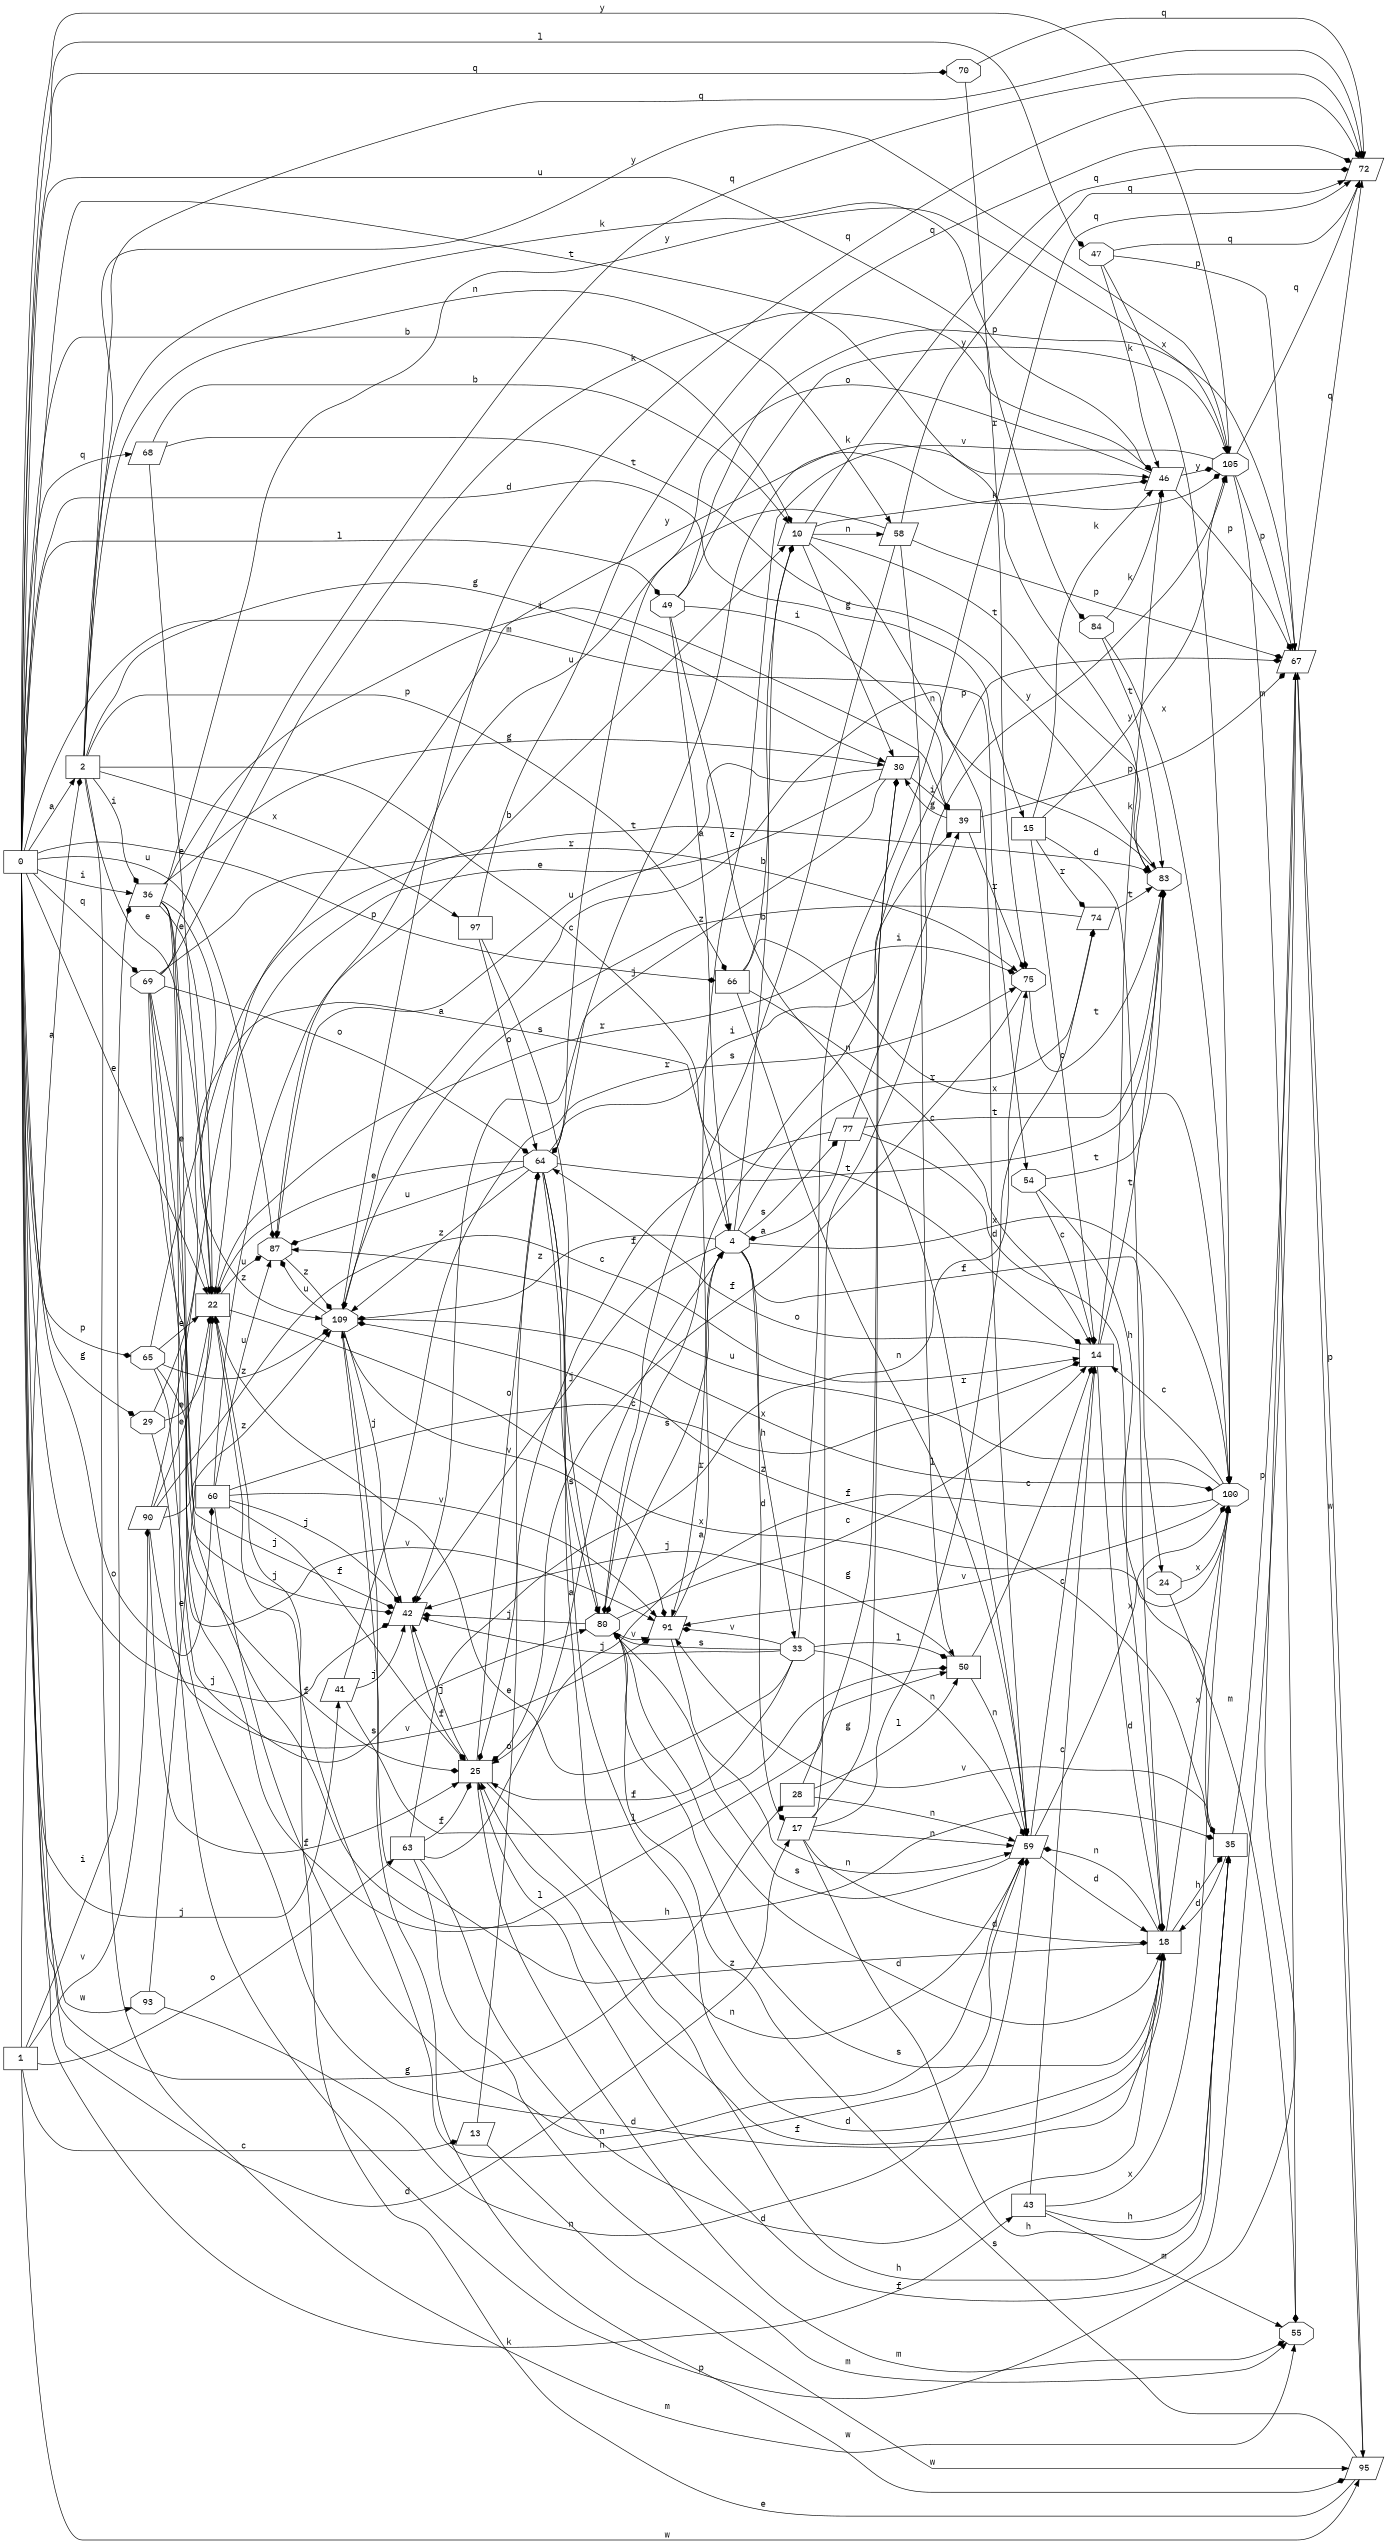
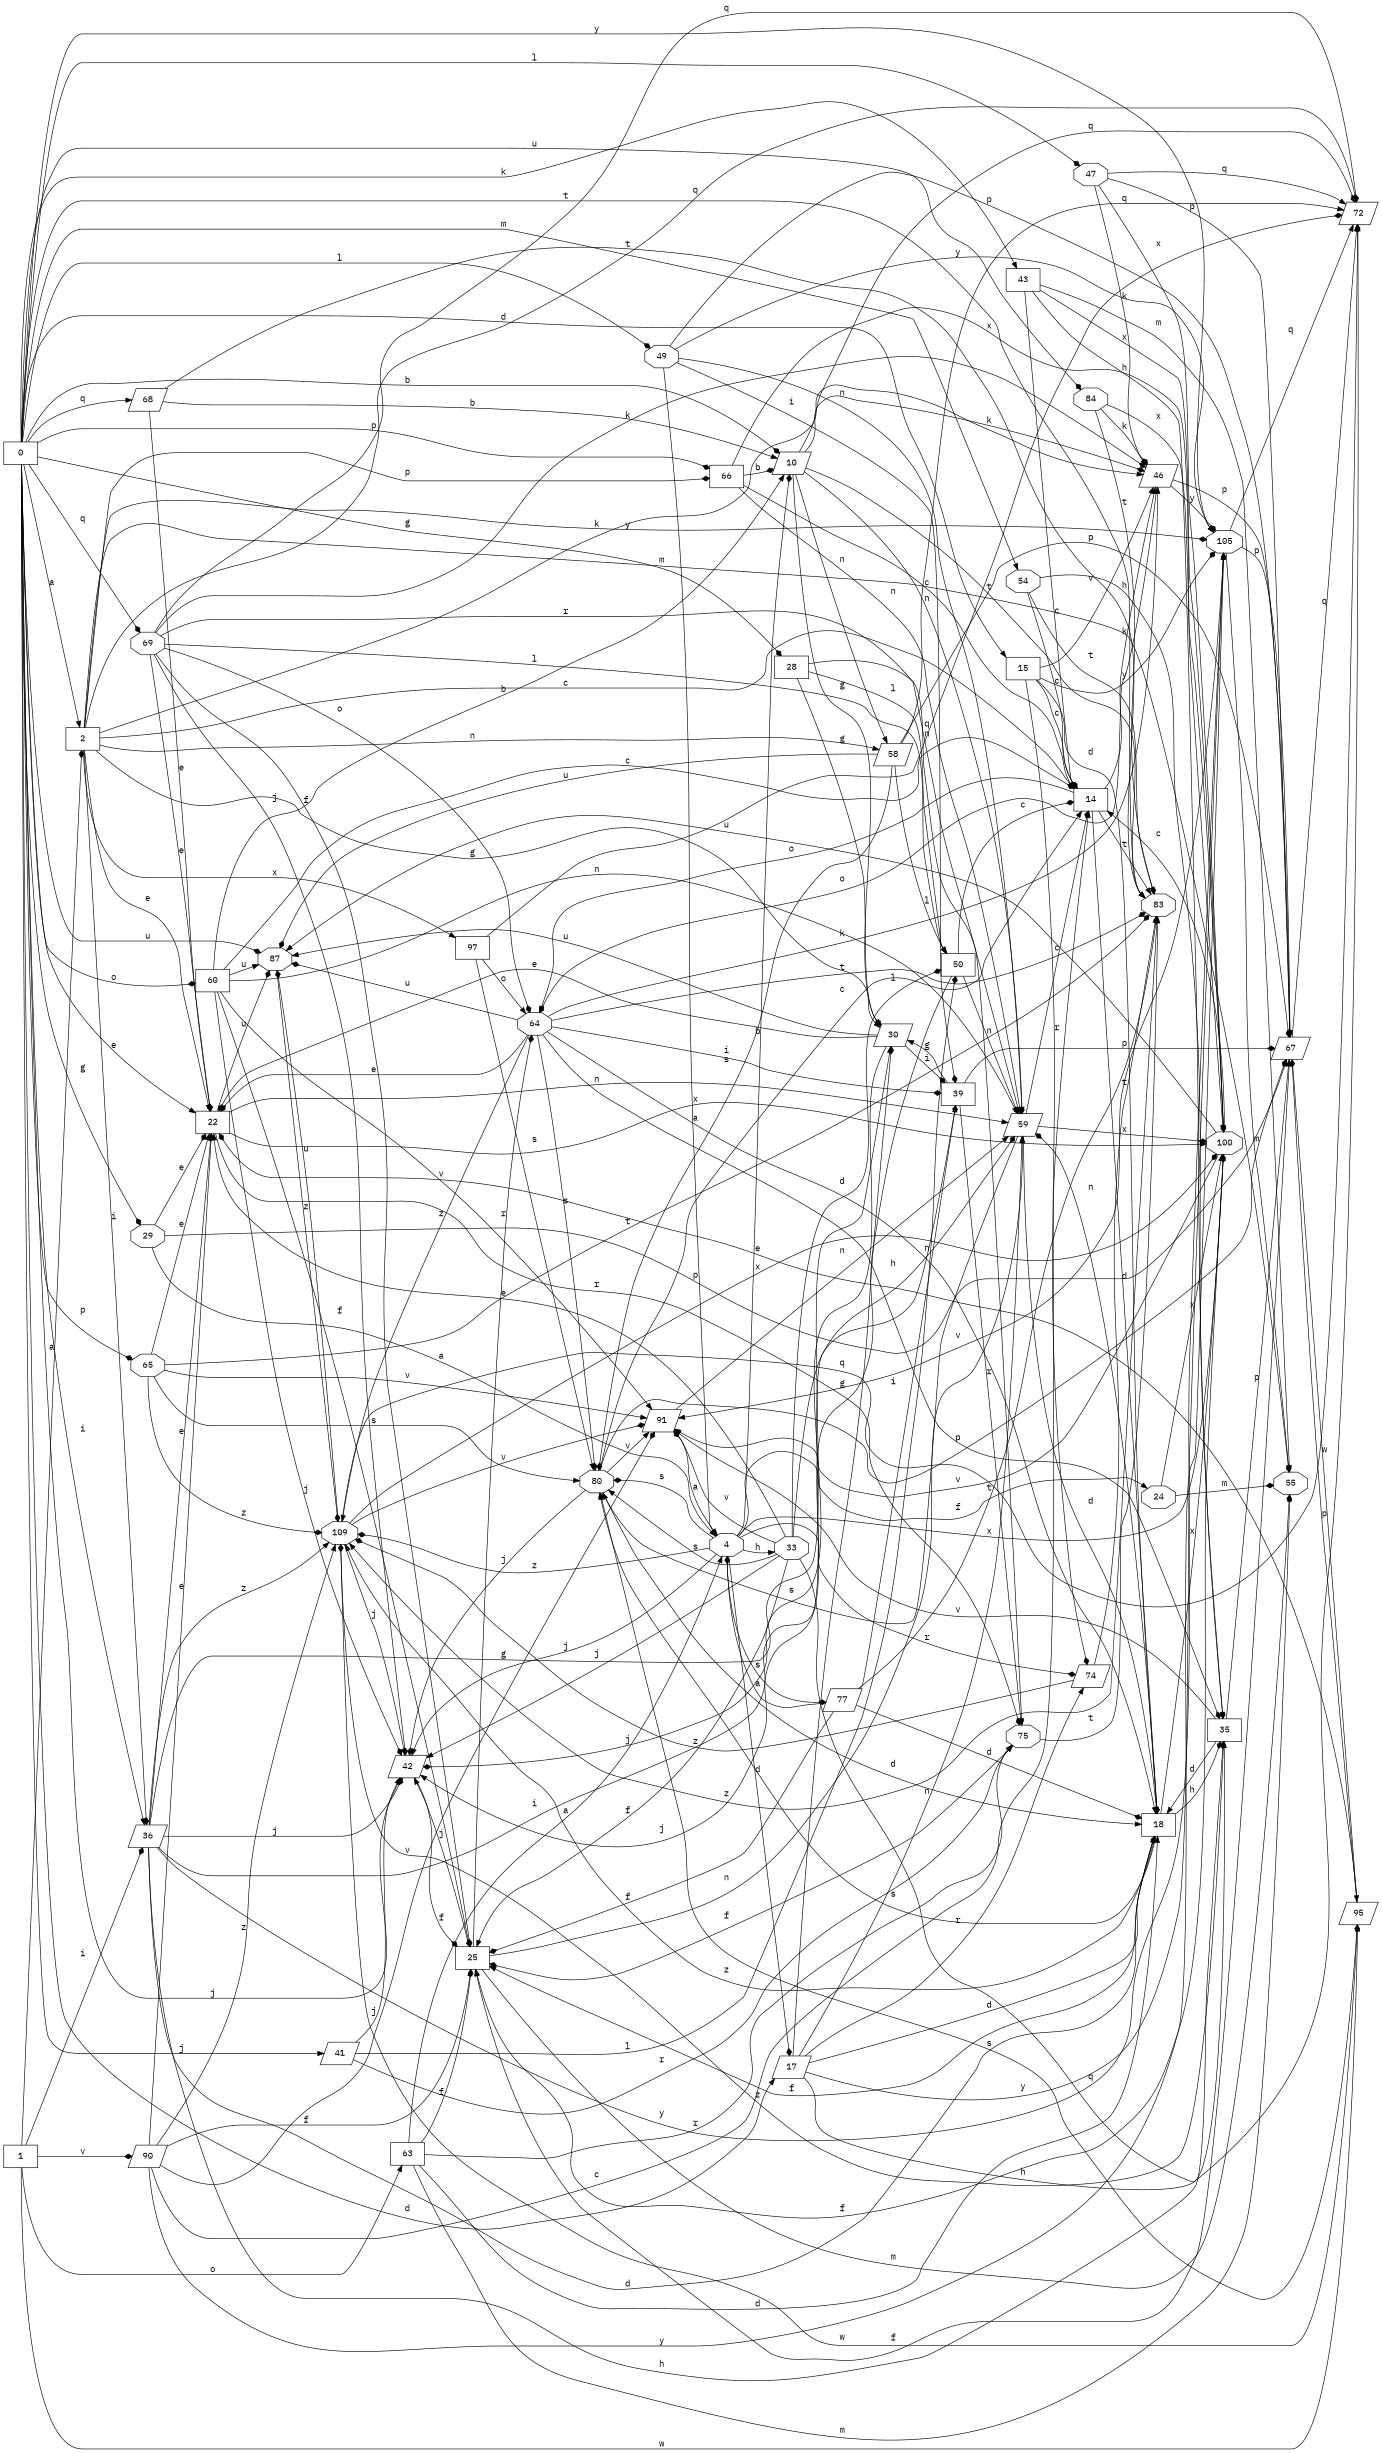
  strict digraph {
    fontname="IBM Plex Mono"
    rankdir=LR
    node [fontname="IBM Plex Mono" shape=octagon]
    edge [arrowhead=normal fontname="IBM Plex Mono"]
    0 [shape=box]
    2 [shape=box]
    10 [shape=parallelogram]
    15 [shape=box]
    17 [shape=parallelogram]
    22 [shape=box]
    28 [shape=box]
    29
    36 [shape=parallelogram]
    41 [shape=parallelogram]
    42 [shape=parallelogram]
    43 [shape=box]
    47
    49
    54
    60 [shape=box]
    65
    66 [shape=box]
    68 [shape=parallelogram]
    69
-   70
    83
    84
    87
-   93
    105
    14 [shape=box]
    30 [shape=parallelogram]
    46 [shape=parallelogram]
    55
    58 [shape=parallelogram]
    72 [shape=parallelogram]
    97 [shape=box]
    59 [shape=parallelogram]
    74 [shape=parallelogram]
    18 [shape=box]
    35 [shape=box]
    100
    75
    50 [shape=box]
    4
    67 [shape=parallelogram]
    109
    39 [shape=box]
    25 [shape=box]
    91 [shape=parallelogram]
    80
    64
    1 [shape=box]
-   13 [shape=parallelogram]
    63 [shape=box]
    90 [shape=parallelogram]
    95 [shape=parallelogram]
    24
    33
    77 [shape=parallelogram]
    0 -> 2 [label=a]
    0 -> 10 [arrowhead=diamond label=b]
    0 -> 15 [label=d]
    0 -> 17 [label=d]
    0 -> 22 [label=e]
    0 -> 28 [arrowhead=diamond label=g]
    0 -> 29 [arrowhead=diamond label=g]
    0 -> 36 [label=i]
    0 -> 41 [label=j]
    0 -> 42 [arrowhead=diamond label=j]
    0 -> 43 [label=k]
    0 -> 47 [arrowhead=diamond label=l]
    0 -> 49 [arrowhead=diamond label=l]
    0 -> 54 [label=m]
    0 -> 60 [arrowhead=diamond label=o]
    0 -> 65 [arrowhead=diamond label=p]
    0 -> 66 [arrowhead=diamond label=p]
    0 -> 68 [label=q]
    0 -> 69 [arrowhead=diamond label=q]
-   0 -> 70 [arrowhead=diamond label=q]
    0 -> 83 [label=t]
    0 -> 84 [arrowhead=diamond label=u]
    0 -> 87 [arrowhead=diamond label=u]
-   0 -> 93 [label=w]
    0 -> 105 [label=y]
    2 -> 22 [label=e]
    2 -> 36 [arrowhead=diamond label=i]
    2 -> 66 [arrowhead=diamond label=p]
    2 -> 105 [arrowhead=diamond label=y]
    2 -> 14 [arrowhead=diamond label=c]
    2 -> 30 [label=g]
    2 -> 46 [label=k]
    2 -> 55 [label=m]
    2 -> 58 [label=n]
    2 -> 72 [arrowhead=diamond label=q]
    2 -> 97 [label=x]
    10 -> 83 [label=t]
    10 -> 30 [label=g]
    10 -> 46 [arrowhead=diamond label=k]
    10 -> 58 [label=n]
    10 -> 72 [arrowhead=diamond label=q]
    10 -> 59 [label=n]
    15 -> 105 [arrowhead=diamond label=y]
    15 -> 14 [arrowhead=diamond label=c]
-   15 -> 46 [label=k]
+   15 -> 46 [label=v]
    15 -> 74 [arrowhead=diamond label=r]
    15 -> 18 [arrowhead=diamond label=d]
    17 -> 105 [label=y]
    17 -> 30 [arrowhead=diamond label=g]
    17 -> 59 [label=n]
    17 -> 74 [label=r]
    17 -> 18 [arrowhead=diamond label=d]
    17 -> 35 [label=h]
    22 -> 87 [arrowhead=diamond label=u]
    22 -> 59 [label=n]
    22 -> 100 [label=x]
    22 -> 75 [arrowhead=diamond label=r]
    28 -> 30 [arrowhead=diamond label=g]
    28 -> 59 [label=n]
    28 -> 50 [label=l]
    29 -> 22 [arrowhead=diamond label=e]
    29 -> 4 [label=a]
    29 -> 67 [label=p]
    36 -> 22 [arrowhead=diamond label=e]
    36 -> 42 [arrowhead=diamond label=j]
    36 -> 105 [label=y]
    36 -> 30 [label=g]
    36 -> 18 [label=d]
    36 -> 35 [arrowhead=diamond label=h]
    36 -> 109 [label=z]
    36 -> 39 [arrowhead=diamond label=i]
    41 -> 42 [label=j]
    41 -> 75 [label=r]
    41 -> 50 [arrowhead=diamond label=l]
    42 -> 25 [arrowhead=diamond label=f]
    43 -> 14 [label=c]
    43 -> 55 [label=m]
    43 -> 35 [label=h]
    43 -> 100 [arrowhead=diamond label=x]
    47 -> 46 [label=k]
    47 -> 72 [label=q]
    47 -> 100 [label=x]
    47 -> 67 [label=p]
    49 -> 105 [label=y]
    49 -> 59 [arrowhead=diamond label=n]
    49 -> 4 [label=a]
    49 -> 67 [label=p]
    49 -> 39 [arrowhead=diamond label=i]
    54 -> 83 [arrowhead=diamond label=t]
    54 -> 14 [label=c]
    54 -> 35 [arrowhead=diamond label=h]
    60 -> 10 [label=b]
    60 -> 42 [arrowhead=diamond label=j]
    60 -> 87 [label=u]
    60 -> 14 [arrowhead=diamond label=c]
    60 -> 59 [label=n]
    60 -> 25 [arrowhead=diamond label=f]
    60 -> 91 [label=v]
    65 -> 22 [label=e]
    65 -> 83 [arrowhead=diamond label=t]
    65 -> 109 [arrowhead=diamond label=z]
    65 -> 91 [label=v]
    65 -> 80 [label=s]
    66 -> 10 [arrowhead=diamond label=b]
    66 -> 14 [label=c]
    66 -> 59 [label=n]
    66 -> 100 [arrowhead=diamond label=x]
    68 -> 10 [label=b]
    68 -> 22 [arrowhead=diamond label=e]
    68 -> 83 [label=t]
    69 -> 22 [arrowhead=diamond label=e]
    69 -> 42 [arrowhead=diamond label=j]
    69 -> 46 [arrowhead=diamond label=k]
    69 -> 72 [arrowhead=diamond label=q]
    69 -> 75 [label=r]
    69 -> 50 [label=l]
    69 -> 25 [arrowhead=diamond label=f]
    69 -> 64 [arrowhead=diamond label=o]
-   70 -> 72 [label=q]
-   70 -> 75 [arrowhead=diamond label=r]
    83 -> 109 [label=z]
    84 -> 83 [label=t]
    84 -> 46 [arrowhead=diamond label=k]
    84 -> 100 [label=x]
    87 -> 109 [arrowhead=diamond label=z]
-   93 -> 22 [label=e]
-   93 -> 59 [arrowhead=diamond label=n]
    105 -> 55 [arrowhead=diamond label=m]
    105 -> 72 [label=q]
    105 -> 67 [label=p]
    105 -> 91 [label=v]
    14 -> 83 [label=t]
    14 -> 46 [label=k]
    14 -> 18 [arrowhead=diamond label=d]
    14 -> 64 [label=o]
    30 -> 22 [arrowhead=diamond label=e]
    30 -> 42 [arrowhead=diamond label=j]
    30 -> 87 [label=u]
    30 -> 39 [arrowhead=diamond label=i]
    46 -> 105 [arrowhead=diamond label=y]
    46 -> 67 [arrowhead=diamond label=p]
    46 -> 64 [arrowhead=diamond label=o]
    58 -> 87 [arrowhead=diamond label=u]
    58 -> 72 [label=q]
    58 -> 50 [label=l]
    58 -> 67 [arrowhead=diamond label=p]
    58 -> 80 [arrowhead=diamond label=s]
    97 -> 72 [arrowhead=diamond label=q]
    97 -> 80 [label=s]
    97 -> 64 [label=o]
    59 -> 14 [arrowhead=diamond label=c]
    59 -> 18 [label=d]
    59 -> 100 [arrowhead=diamond label=x]
    59 -> 80 [label=s]
    74 -> 83 [label=t]
    74 -> 109 [arrowhead=diamond label=z]
    18 -> 59 [arrowhead=diamond label=n]
    18 -> 35 [arrowhead=diamond label=h]
    18 -> 100 [arrowhead=diamond label=x]
    18 -> 109 [label=z]
    18 -> 25 [label=f]
    18 -> 80 [label=s]
    35 -> 18 [label=d]
    35 -> 67 [label=p]
    35 -> 109 [arrowhead=diamond label=z]
    35 -> 91 [label=v]
    100 -> 87 [label=u]
    100 -> 14 [label=c]
    100 -> 25 [label=f]
    100 -> 91 [label=v]
    75 -> 83 [label=t]
    75 -> 25 [arrowhead=diamond label=f]
    50 -> 42 [label=j]
    50 -> 14 [arrowhead=diamond label=c]
    50 -> 59 [arrowhead=diamond label=n]
    4 -> 10 [arrowhead=diamond label=b]
    4 -> 17 [arrowhead=diamond label=d]
    4 -> 42 [label=j]
    4 -> 74 [arrowhead=diamond label=r]
    4 -> 100 [label=x]
    4 -> 109 [arrowhead=diamond label=z]
    4 -> 80 [arrowhead=diamond label=s]
    4 -> 24 [label=f]
    4 -> 33 [label=h]
    4 -> 77 [arrowhead=diamond label=s]
    67 -> 72 [label=q]
    67 -> 25 [label=f]
    67 -> 95 [label=w]
    109 -> 42 [label=j]
    109 -> 87 [arrowhead=diamond label=u]
    109 -> 72 [arrowhead=diamond label=q]
    109 -> 100 [arrowhead=diamond label=x]
    109 -> 91 [arrowhead=diamond label=v]
    109 -> 95 [arrowhead=diamond label=w]
    39 -> 30 [label=g]
    39 -> 75 [arrowhead=diamond label=r]
    39 -> 67 [arrowhead=diamond label=p]
    25 -> 42 [label=j]
    25 -> 55 [arrowhead=diamond label=m]
    25 -> 59 [label=n]
-   25 -> 64 [arrowhead=diamond label=o]
+   25 -> 64 [arrowhead=diamond label=r]
    91 -> 59 [label=n]
    91 -> 4 [label=a]
    80 -> 42 [arrowhead=diamond label=j]
    80 -> 14 [label=c]
    80 -> 18 [label=d]
    80 -> 67 [arrowhead=diamond label=p]
    80 -> 91 [label=v]
    64 -> 22 [arrowhead=diamond label=e]
    64 -> 83 [arrowhead=diamond label=t]
    64 -> 87 [arrowhead=diamond label=u]
    64 -> 46 [label=k]
    64 -> 18 [label=d]
    64 -> 35 [arrowhead=diamond label=h]
    64 -> 109 [label=z]
    64 -> 39 [arrowhead=diamond label=i]
    64 -> 80 [arrowhead=diamond label=s]
    1 -> 2 [arrowhead=diamond label=a]
    1 -> 36 [arrowhead=diamond label=i]
-   1 -> 13 [arrowhead=diamond label=c]
    1 -> 63 [label=o]
    1 -> 90 [arrowhead=diamond label=v]
    1 -> 95 [label=w]
-   13 -> 64 [label=o]
-   13 -> 95 [label=w]
    63 -> 55 [label=m]
    63 -> 18 [label=d]
    63 -> 75 [label=r]
    63 -> 4 [label=a]
    63 -> 25 [arrowhead=diamond label=f]
    90 -> 22 [arrowhead=diamond label=e]
    90 -> 105 [arrowhead=diamond label=y]
    90 -> 14 [label=c]
    90 -> 109 [label=z]
    90 -> 25 [label=f]
    90 -> 91 [arrowhead=diamond label=v]
    95 -> 22 [arrowhead=diamond label=e]
-   95 -> 67 [label=p]
+   95 -> 67 [arrowhead=diamond label=p]
    95 -> 80 [arrowhead=diamond label=s]
    24 -> 55 [arrowhead=diamond label=m]
    24 -> 100 [label=x]
    33 -> 22 [label=e]
    33 -> 42 [label=j]
    33 -> 72 [label=q]
    33 -> 59 [arrowhead=diamond label=n]
    33 -> 50 [arrowhead=diamond label=l]
    33 -> 25 [label=f]
    33 -> 91 [arrowhead=diamond label=v]
    33 -> 80 [label=s]
    77 -> 83 [arrowhead=diamond label=t]
    77 -> 18 [arrowhead=diamond label=d]
    77 -> 4 [arrowhead=diamond label=a]
    77 -> 39 [label=i]
    77 -> 25 [arrowhead=diamond label=f]
  }
